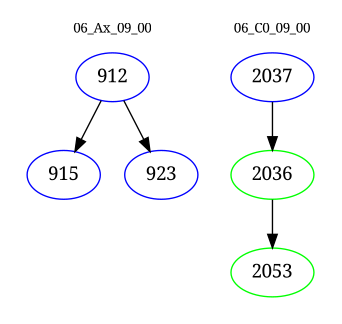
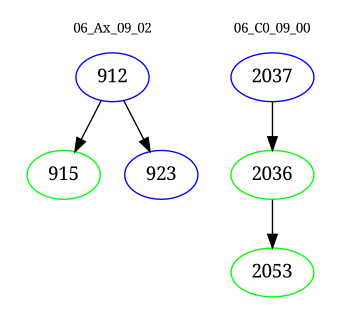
  digraph {
    fontname="Noto Serif"
    node [color=blue fontname="Noto Serif"]
    edge [color=black fontname="Noto Serif"]
    n1 [label=912]
-   n2 [label=915]
+   n2 [color=green label=915]
    n3 [label=923]
    n4 [color=green label=2036]
    n5 [label=2037]
    n6 [color=green label=2053]
    subgraph cluster_1 {
      color=white
      fontsize=10
-     label="06_Ax_09_00"
+     label="06_Ax_09_02"
      n1
      n2
      n3
    }
    subgraph cluster_2 {
      color=white
      fontsize=10
      label="06_C0_09_00"
      n4
      n5
      n6
    }
    n1 -> n2
    n1 -> n3
    n4 -> n6
    n5 -> n4
  }
